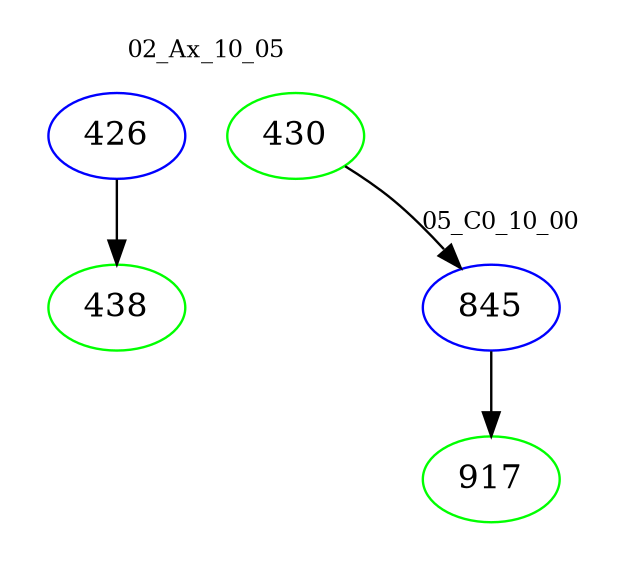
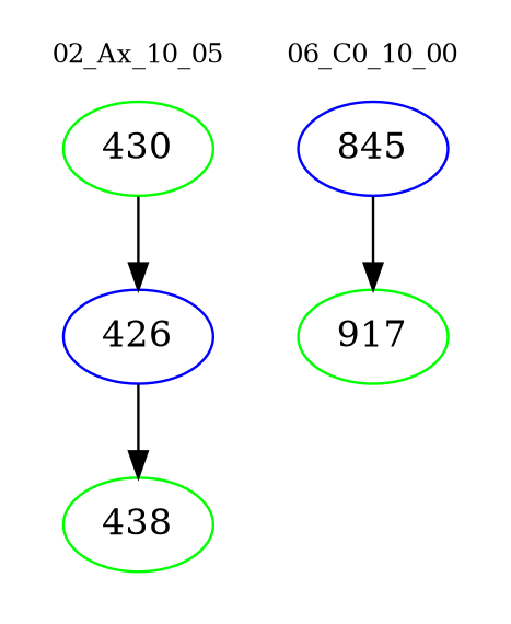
  digraph {
    fontname="DejaVu Serif"
    node [color=green fontname="DejaVu Serif"]
    edge [color=black fontname="DejaVu Serif"]
    n1 [label=430]
    n2 [color=blue label=426]
    n3 [label=438]
    n4 [color=blue label=845]
    n5 [label=917]
    subgraph cluster_1 {
      color=white
      fontsize=10
      label="02_Ax_10_05"
      n1
      n2
      n3
    }
    subgraph cluster_2 {
      color=white
      fontsize=10
-     label="05_C0_10_00"
+     label="06_C0_10_00"
      n4
      n5
    }
-   n1 -> n4
+   n1 -> n2
    n2 -> n3
    n4 -> n5
  }
